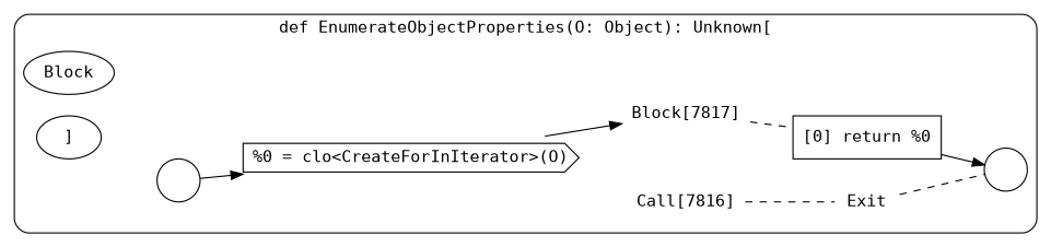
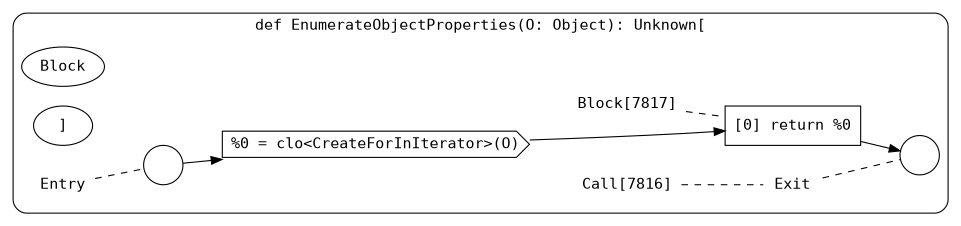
  digraph {
    fontname=Consolas
    rankdir=LR
    node [fontname=Consolas shape=none]
    edge [arrowhead=none color=black fontname=Consolas style=dashed]
    n1 [label=Block shape=""]
    "]" [shape=""]
+   n3 [label=<<font color="black">Entry</font>>]
    n4 [color=black fillcolor=white label=" " shape=circle style=filled]
    n5 [color=black fillcolor=white label=<<font color="black">%0 = clo&lt;CreateForInIterator&gt;(O)</font>> shape=cds style=filled]
    n6 [color=black fillcolor=white label=<<font color="black">[0] return %0<BR ALIGN="LEFT"/></font>> shape=box style=filled]
    n7 [label=<<font color="black">Exit</font>>]
    n8 [color=black fillcolor=white label=" " shape=circle style=filled]
    n9 [label=<<font color="black">Call[7816]</font>>]
    n10 [label=<<font color="black">Block[7817]</font>>]
    subgraph cluster_1 {
      label="def EnumerateObjectProperties(O: Object): Unknown["
      style=rounded
      n1
      "]"
+     n3
      n4
      n5
      n6
      n7
      n8
      n9
      n10
    }
+   n3 -> n4
    n4 -> n5 [arrowhead="" style=""]
-   n5 -> n10 [arrowhead="" style=""]
+   n5 -> n6 [arrowhead="" style=""]
    n6 -> n8 [arrowhead="" style=""]
    n7 -> n8
    n9 -> n7
    n10 -> n6
  }
